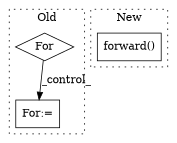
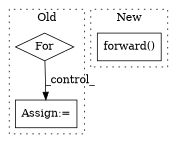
  digraph {
    node [shape=box]
    n1 [a=107 l="4,14" label=For s="2089,2119" shape=diamond]
-   n2 [a=68 l=3 label="For:=" s=2147]
+   n2 [a=68 l=3 label="Assign:=" s=2147]
    n3 [a=75 l="29,1" label="forward()" s="2033,2479"]
    subgraph cluster_1 {
      label=Old
      style=dotted
      n1
      n2
    }
    subgraph cluster_2 {
      label=New
      style=dotted
      n3
    }
    n1 -> n2 [label=_control_]
  }
